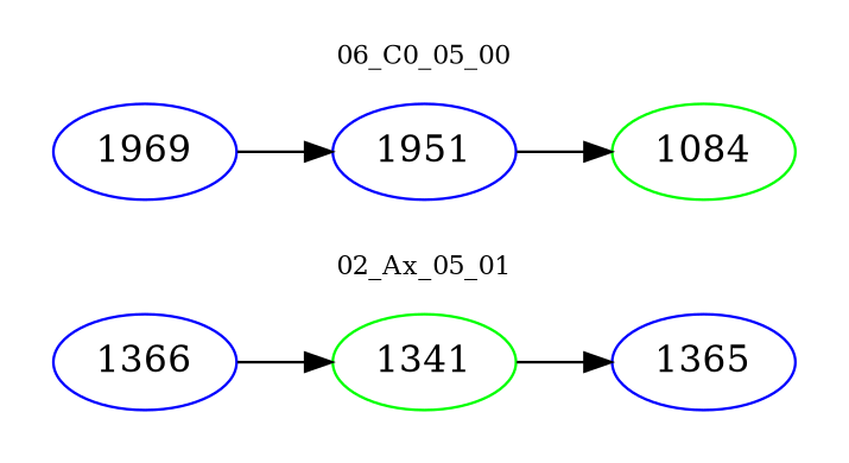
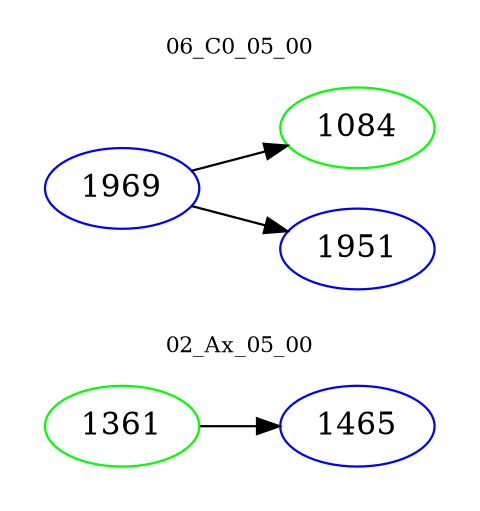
  digraph {
    rankdir=LR
    node [color=blue]
    edge [color=black]
-   n1 [label=1366]
-   n2 [color=green label=1341]
-   n3 [label=1365]
+   n2 [color=green label=1361]
+   n3 [label=1465]
    n4 [label=1969]
    n5 [label=1951]
    n6 [color=green label=1084]
    subgraph cluster_1 {
      color=white
      fontsize=10
-     label="02_Ax_05_01"
-     n1
+     label="02_Ax_05_00"
      n2
      n3
    }
    subgraph cluster_2 {
      color=white
      fontsize=10
      label="06_C0_05_00"
      n4
      n5
      n6
    }
-   n1 -> n2
    n2 -> n3
    n4 -> n5
-   n5 -> n6
+   n4 -> n6
  }
